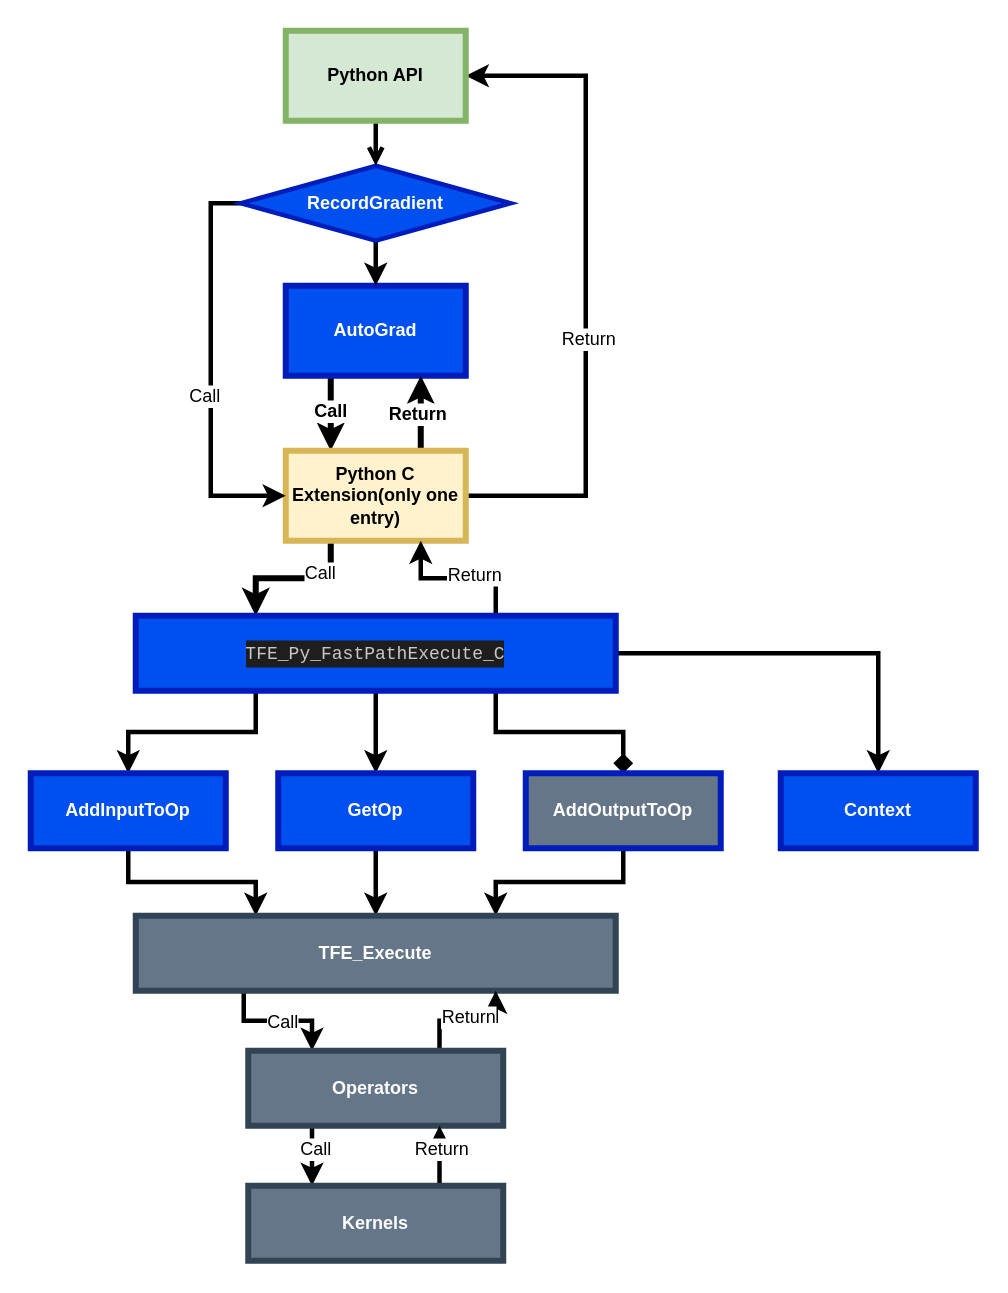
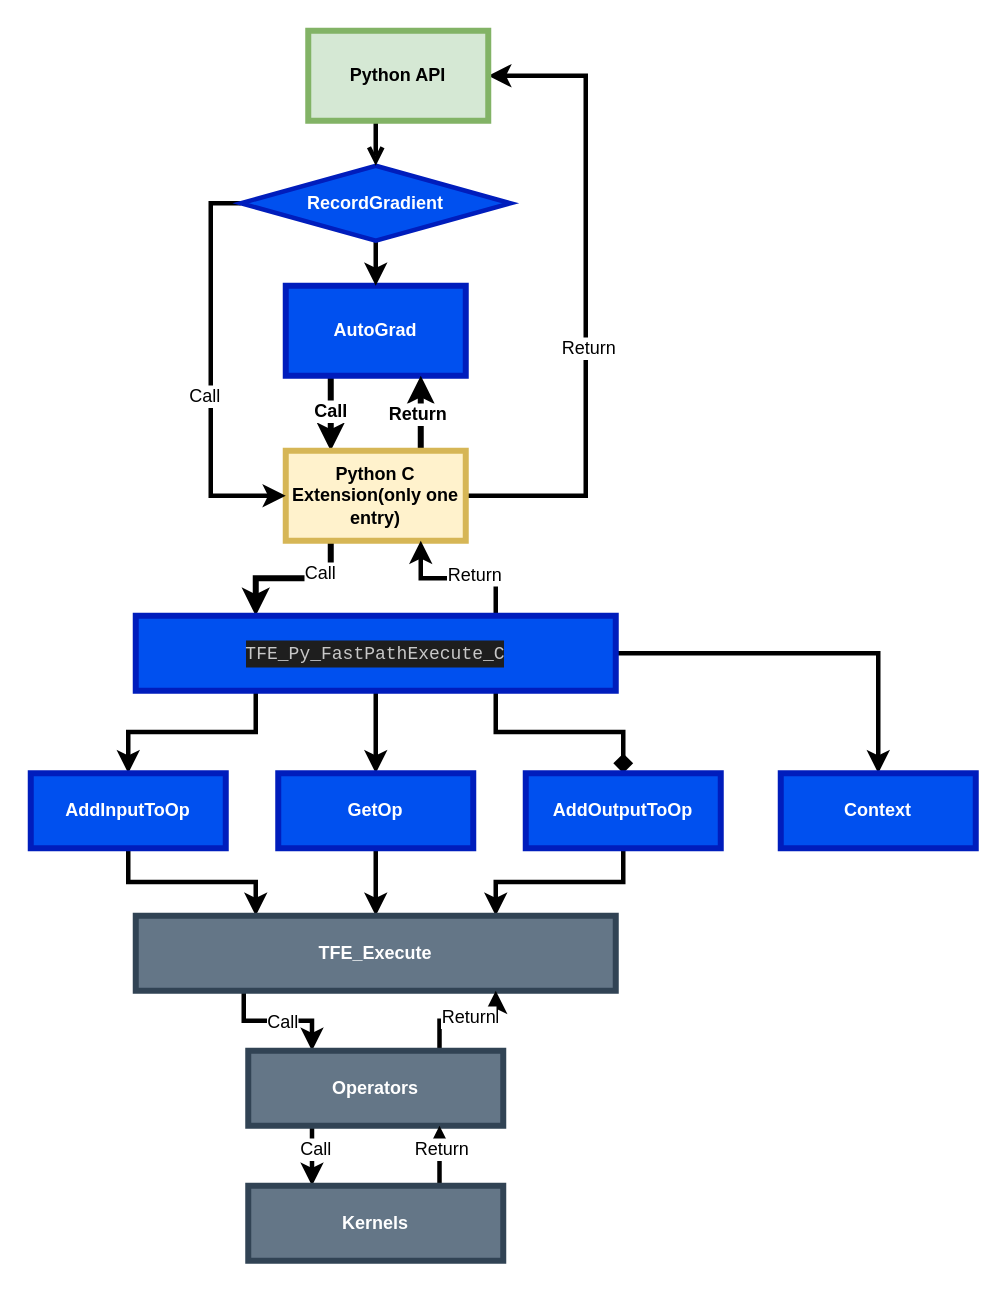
  <mxCell id="0" />
  <mxCell id="1" parent="0" />
  <mxCell id="2" style="edgeStyle=orthogonalEdgeStyle;rounded=0;orthogonalLoop=1;jettySize=auto;html=1;exitX=0.25;exitY=1;exitDx=0;exitDy=0;entryX=0.25;entryY=0;entryDx=0;entryDy=0;fontSize=12;fontStyle=1;strokeWidth=4;" edge="1" parent="1" source="4" target="11"><mxGeometry relative="1" as="geometry" /></mxCell>
  <mxCell id="3" value="Call" style="edgeLabel;html=1;align=center;verticalAlign=middle;resizable=0;points=[];fontSize=12;fontStyle=1" vertex="1" connectable="0" parent="2"><mxGeometry x="-0.08" y="-1" relative="1" as="geometry"><mxPoint as="offset" /></mxGeometry></mxCell>
  <mxCell id="4" value="AutoGrad" style="rounded=0;whiteSpace=wrap;html=1;fontSize=12;fontStyle=1;strokeWidth=4;fillColor=#0050ef;strokeColor=#001DBC;fontColor=#ffffff;" vertex="1" parent="1"><mxGeometry x="190" y="190" width="120" height="60" as="geometry" /></mxCell>
  <mxCell id="5" style="edgeStyle=orthogonalEdgeStyle;rounded=0;orthogonalLoop=1;jettySize=auto;html=1;exitX=0.25;exitY=1;exitDx=0;exitDy=0;fontSize=12;fontStyle=1;strokeWidth=4;entryX=0.25;entryY=0;entryDx=0;entryDy=0;" edge="1" parent="1" source="11" target="18"><mxGeometry relative="1" as="geometry" /></mxCell>
  <mxCell id="6" value="Call" style="edgeLabel;html=1;align=center;verticalAlign=middle;resizable=0;points=[];fontSize=12;" vertex="1" connectable="0" parent="5"><mxGeometry x="-0.34" y="-4" relative="1" as="geometry"><mxPoint as="offset" /></mxGeometry></mxCell>
  <mxCell id="7" style="edgeStyle=orthogonalEdgeStyle;rounded=0;orthogonalLoop=1;jettySize=auto;html=1;exitX=0.75;exitY=0;exitDx=0;exitDy=0;entryX=0.75;entryY=1;entryDx=0;entryDy=0;fontSize=12;fontStyle=1;strokeWidth=4;" edge="1" parent="1" source="11" target="4"><mxGeometry relative="1" as="geometry" /></mxCell>
  <mxCell id="8" value="Return" style="edgeLabel;html=1;align=center;verticalAlign=middle;resizable=0;points=[];fontSize=12;fontStyle=1" vertex="1" connectable="0" parent="7"><mxGeometry y="3" relative="1" as="geometry"><mxPoint as="offset" /></mxGeometry></mxCell>
  <mxCell id="9" style="edgeStyle=orthogonalEdgeStyle;rounded=0;orthogonalLoop=1;jettySize=auto;html=1;exitX=1;exitY=0.5;exitDx=0;exitDy=0;entryX=1;entryY=0.5;entryDx=0;entryDy=0;fontSize=12;strokeWidth=3;" edge="1" parent="1" source="11" target="26"><mxGeometry relative="1" as="geometry"><Array as="points"><mxPoint x="390" y="330" /><mxPoint x="390" y="50" /></Array></mxGeometry></mxCell>
  <mxCell id="10" value="Return" style="edgeLabel;html=1;align=center;verticalAlign=middle;resizable=0;points=[];fontSize=12;" vertex="1" connectable="0" parent="9"><mxGeometry x="-0.159" y="-1" relative="1" as="geometry"><mxPoint as="offset" /></mxGeometry></mxCell>
  <mxCell id="11" value="Python C Extension(only one entry)" style="rounded=0;whiteSpace=wrap;html=1;fontSize=12;fontStyle=1;strokeWidth=4;fillColor=#fff2cc;strokeColor=#d6b656;" vertex="1" parent="1"><mxGeometry x="190" y="300" width="120" height="60" as="geometry" /></mxCell>
  <mxCell id="12" style="edgeStyle=orthogonalEdgeStyle;rounded=0;orthogonalLoop=1;jettySize=auto;html=1;exitX=0.25;exitY=1;exitDx=0;exitDy=0;entryX=0.5;entryY=0;entryDx=0;entryDy=0;fontSize=12;strokeWidth=3;" edge="1" parent="1" source="18" target="24"><mxGeometry relative="1" as="geometry" /></mxCell>
  <mxCell id="13" style="edgeStyle=orthogonalEdgeStyle;rounded=0;orthogonalLoop=1;jettySize=auto;html=1;exitX=0.75;exitY=1;exitDx=0;exitDy=0;entryX=0.5;entryY=0;entryDx=0;entryDy=0;fontSize=12;strokeWidth=3;endArrow=diamond;" edge="1" parent="1" source="18" target="28"><mxGeometry relative="1" as="geometry" /></mxCell>
  <mxCell id="14" style="edgeStyle=orthogonalEdgeStyle;rounded=0;orthogonalLoop=1;jettySize=auto;html=1;exitX=0.5;exitY=1;exitDx=0;exitDy=0;entryX=0.5;entryY=0;entryDx=0;entryDy=0;fontSize=12;strokeWidth=3;" edge="1" parent="1" source="18" target="30"><mxGeometry relative="1" as="geometry" /></mxCell>
  <mxCell id="15" style="edgeStyle=orthogonalEdgeStyle;rounded=0;orthogonalLoop=1;jettySize=auto;html=1;exitX=1;exitY=0.5;exitDx=0;exitDy=0;entryX=0.5;entryY=0;entryDx=0;entryDy=0;fontSize=12;strokeWidth=3;" edge="1" parent="1" source="18" target="34"><mxGeometry relative="1" as="geometry" /></mxCell>
  <mxCell id="16" style="edgeStyle=orthogonalEdgeStyle;rounded=0;orthogonalLoop=1;jettySize=auto;html=1;exitX=0.75;exitY=0;exitDx=0;exitDy=0;entryX=0.75;entryY=1;entryDx=0;entryDy=0;fontSize=12;strokeWidth=3;" edge="1" parent="1" source="18" target="11"><mxGeometry relative="1" as="geometry" /></mxCell>
  <mxCell id="17" value="Return" style="edgeLabel;html=1;align=center;verticalAlign=middle;resizable=0;points=[];fontSize=12;" vertex="1" connectable="0" parent="16"><mxGeometry x="-0.2" y="-3" relative="1" as="geometry"><mxPoint as="offset" /></mxGeometry></mxCell>
  <mxCell id="18" value="&lt;div style=&quot;color: rgb(212 , 212 , 212) ; background-color: rgb(30 , 30 , 30) ; font-family: &amp;#34;menlo&amp;#34; , &amp;#34;monaco&amp;#34; , &amp;#34;courier new&amp;#34; , monospace ; font-weight: normal ; line-height: 18px&quot;&gt;&lt;span style=&quot;color: #c8c8c8&quot;&gt;TFE_Py_FastPathExecute_C&lt;/span&gt;&lt;/div&gt;" style="rounded=0;whiteSpace=wrap;html=1;fontSize=12;fontStyle=1;strokeWidth=4;fillColor=#0050ef;fontColor=#ffffff;strokeColor=#001DBC;" vertex="1" parent="1"><mxGeometry x="90" y="410" width="320" height="50" as="geometry" /></mxCell>
  <mxCell id="19" style="edgeStyle=orthogonalEdgeStyle;rounded=0;orthogonalLoop=1;jettySize=auto;html=1;exitX=0.5;exitY=1;exitDx=0;exitDy=0;entryX=0.5;entryY=0;entryDx=0;entryDy=0;fontSize=12;strokeWidth=3;" edge="1" parent="1" source="22" target="4"><mxGeometry relative="1" as="geometry" /></mxCell>
  <mxCell id="20" style="edgeStyle=orthogonalEdgeStyle;rounded=0;orthogonalLoop=1;jettySize=auto;html=1;exitX=0;exitY=0.5;exitDx=0;exitDy=0;entryX=0;entryY=0.5;entryDx=0;entryDy=0;fontSize=12;strokeWidth=3;" edge="1" parent="1" source="22" target="11"><mxGeometry relative="1" as="geometry" /></mxCell>
  <mxCell id="21" value="Call" style="edgeLabel;html=1;align=center;verticalAlign=middle;resizable=0;points=[];fontSize=12;" vertex="1" connectable="0" parent="20"><mxGeometry x="0.117" y="-5" relative="1" as="geometry"><mxPoint as="offset" /></mxGeometry></mxCell>
  <mxCell id="22" value="RecordGradient" style="rhombus;whiteSpace=wrap;html=1;fontSize=12;fontStyle=1;strokeWidth=3;fillColor=#0050ef;fontColor=#ffffff;strokeColor=#001DBC;" vertex="1" parent="1"><mxGeometry x="160" y="110" width="180" height="50" as="geometry" /></mxCell>
  <mxCell id="23" style="edgeStyle=orthogonalEdgeStyle;rounded=0;orthogonalLoop=1;jettySize=auto;html=1;exitX=0.5;exitY=1;exitDx=0;exitDy=0;entryX=0.25;entryY=0;entryDx=0;entryDy=0;fontSize=12;strokeWidth=3;" edge="1" parent="1" source="24" target="33"><mxGeometry relative="1" as="geometry" /></mxCell>
  <mxCell id="24" value="AddInputToOp" style="rounded=0;whiteSpace=wrap;html=1;fontSize=12;fontStyle=1;strokeWidth=4;fillColor=#0050ef;fontColor=#ffffff;strokeColor=#001DBC;" vertex="1" parent="1"><mxGeometry x="20" y="515" width="130" height="50" as="geometry" /></mxCell>
  <mxCell id="25" style="edgeStyle=orthogonalEdgeStyle;rounded=0;orthogonalLoop=1;jettySize=auto;html=1;exitX=0.5;exitY=1;exitDx=0;exitDy=0;entryX=0.5;entryY=0;entryDx=0;entryDy=0;fontSize=12;strokeWidth=3;endArrow=open;" edge="1" parent="1" source="26" target="22"><mxGeometry relative="1" as="geometry" /></mxCell>
- <mxCell id="26" value="Python API" style="rounded=0;whiteSpace=wrap;html=1;fontSize=12;fontStyle=1;strokeWidth=4;fillColor=#d5e8d4;strokeColor=#82b366;" vertex="1" parent="1"><mxGeometry x="190" y="20" width="120" height="60" as="geometry" /></mxCell>
+ <mxCell id="26" value="Python API" style="rounded=0;whiteSpace=wrap;html=1;fontSize=12;fontStyle=1;strokeWidth=4;fillColor=#d5e8d4;strokeColor=#82b366;" vertex="1" parent="1"><mxGeometry x="205" y="20" width="120" height="60" as="geometry" /></mxCell>
  <mxCell id="27" style="edgeStyle=orthogonalEdgeStyle;rounded=0;orthogonalLoop=1;jettySize=auto;html=1;exitX=0.5;exitY=1;exitDx=0;exitDy=0;entryX=0.75;entryY=0;entryDx=0;entryDy=0;fontSize=12;strokeWidth=3;" edge="1" parent="1" source="28" target="33"><mxGeometry relative="1" as="geometry" /></mxCell>
- <mxCell id="28" value="AddOutputToOp" style="rounded=0;whiteSpace=wrap;html=1;fontSize=12;fontStyle=1;strokeWidth=4;fillColor=#647687;fontColor=#ffffff;strokeColor=#001DBC;" vertex="1" parent="1"><mxGeometry x="350" y="515" width="130" height="50" as="geometry" /></mxCell>
+ <mxCell id="28" value="AddOutputToOp" style="rounded=0;whiteSpace=wrap;html=1;fontSize=12;fontStyle=1;strokeWidth=4;fillColor=#0050ef;fontColor=#ffffff;strokeColor=#001DBC;" vertex="1" parent="1"><mxGeometry x="350" y="515" width="130" height="50" as="geometry" /></mxCell>
  <mxCell id="29" style="edgeStyle=orthogonalEdgeStyle;rounded=0;orthogonalLoop=1;jettySize=auto;html=1;exitX=0.5;exitY=1;exitDx=0;exitDy=0;fontSize=12;strokeWidth=3;" edge="1" parent="1" source="30" target="33"><mxGeometry relative="1" as="geometry" /></mxCell>
  <mxCell id="30" value="GetOp" style="rounded=0;whiteSpace=wrap;html=1;fontSize=12;fontStyle=1;strokeWidth=4;fillColor=#0050ef;fontColor=#ffffff;strokeColor=#001DBC;" vertex="1" parent="1"><mxGeometry x="185" y="515" width="130" height="50" as="geometry" /></mxCell>
  <mxCell id="31" style="edgeStyle=orthogonalEdgeStyle;rounded=0;orthogonalLoop=1;jettySize=auto;html=1;exitX=0.225;exitY=0.98;exitDx=0;exitDy=0;entryX=0.25;entryY=0;entryDx=0;entryDy=0;fontSize=12;strokeWidth=3;exitPerimeter=0;" edge="1" parent="1" source="33" target="39"><mxGeometry relative="1" as="geometry" /></mxCell>
  <mxCell id="32" value="Call" style="edgeLabel;html=1;align=center;verticalAlign=middle;resizable=0;points=[];fontSize=12;" vertex="1" connectable="0" parent="31"><mxGeometry x="0.064" relative="1" as="geometry"><mxPoint as="offset" /></mxGeometry></mxCell>
  <mxCell id="33" value="TFE_Execute" style="rounded=0;whiteSpace=wrap;html=1;fontSize=12;fontStyle=1;strokeWidth=4;fillColor=#647687;fontColor=#ffffff;strokeColor=#314354;" vertex="1" parent="1"><mxGeometry x="90" y="610" width="320" height="50" as="geometry" /></mxCell>
  <mxCell id="34" value="Context" style="rounded=0;whiteSpace=wrap;html=1;fontSize=12;fontStyle=1;strokeWidth=4;fillColor=#0050ef;fontColor=#ffffff;strokeColor=#001DBC;" vertex="1" parent="1"><mxGeometry x="520" y="515" width="130" height="50" as="geometry" /></mxCell>
  <mxCell id="35" style="edgeStyle=orthogonalEdgeStyle;rounded=0;orthogonalLoop=1;jettySize=auto;html=1;exitX=0.25;exitY=1;exitDx=0;exitDy=0;entryX=0.25;entryY=0;entryDx=0;entryDy=0;fontSize=12;strokeWidth=3;" edge="1" parent="1" source="39" target="42"><mxGeometry relative="1" as="geometry" /></mxCell>
  <mxCell id="36" value="Call" style="edgeLabel;html=1;align=center;verticalAlign=middle;resizable=0;points=[];fontSize=12;" vertex="1" connectable="0" parent="35"><mxGeometry x="-0.25" y="2" relative="1" as="geometry"><mxPoint as="offset" /></mxGeometry></mxCell>
  <mxCell id="37" style="edgeStyle=orthogonalEdgeStyle;rounded=0;orthogonalLoop=1;jettySize=auto;html=1;exitX=0.75;exitY=0;exitDx=0;exitDy=0;entryX=0.75;entryY=1;entryDx=0;entryDy=0;fontSize=12;strokeWidth=3;" edge="1" parent="1" source="39" target="33"><mxGeometry relative="1" as="geometry" /></mxCell>
  <mxCell id="38" value="Return" style="edgeLabel;html=1;align=center;verticalAlign=middle;resizable=0;points=[];fontSize=12;" vertex="1" connectable="0" parent="37"><mxGeometry x="-0.032" y="3" relative="1" as="geometry"><mxPoint x="1" as="offset" /></mxGeometry></mxCell>
  <mxCell id="39" value="Operators" style="rounded=0;whiteSpace=wrap;html=1;fontSize=12;fontStyle=1;strokeWidth=4;fillColor=#647687;fontColor=#ffffff;strokeColor=#314354;" vertex="1" parent="1"><mxGeometry x="165" y="700" width="170" height="50" as="geometry" /></mxCell>
  <mxCell id="40" style="edgeStyle=orthogonalEdgeStyle;rounded=0;orthogonalLoop=1;jettySize=auto;html=1;exitX=0.75;exitY=0;exitDx=0;exitDy=0;entryX=0.75;entryY=1;entryDx=0;entryDy=0;fontSize=12;strokeWidth=3;" edge="1" parent="1" source="42" target="39"><mxGeometry relative="1" as="geometry" /></mxCell>
  <mxCell id="41" value="Return" style="edgeLabel;html=1;align=center;verticalAlign=middle;resizable=0;points=[];fontSize=12;" vertex="1" connectable="0" parent="40"><mxGeometry x="0.25" relative="1" as="geometry"><mxPoint x="1" as="offset" /></mxGeometry></mxCell>
  <mxCell id="42" value="Kernels" style="rounded=0;whiteSpace=wrap;html=1;fontSize=12;fontStyle=1;strokeWidth=4;fillColor=#647687;fontColor=#ffffff;strokeColor=#314354;" vertex="1" parent="1"><mxGeometry x="165" y="790" width="170" height="50" as="geometry" /></mxCell>
